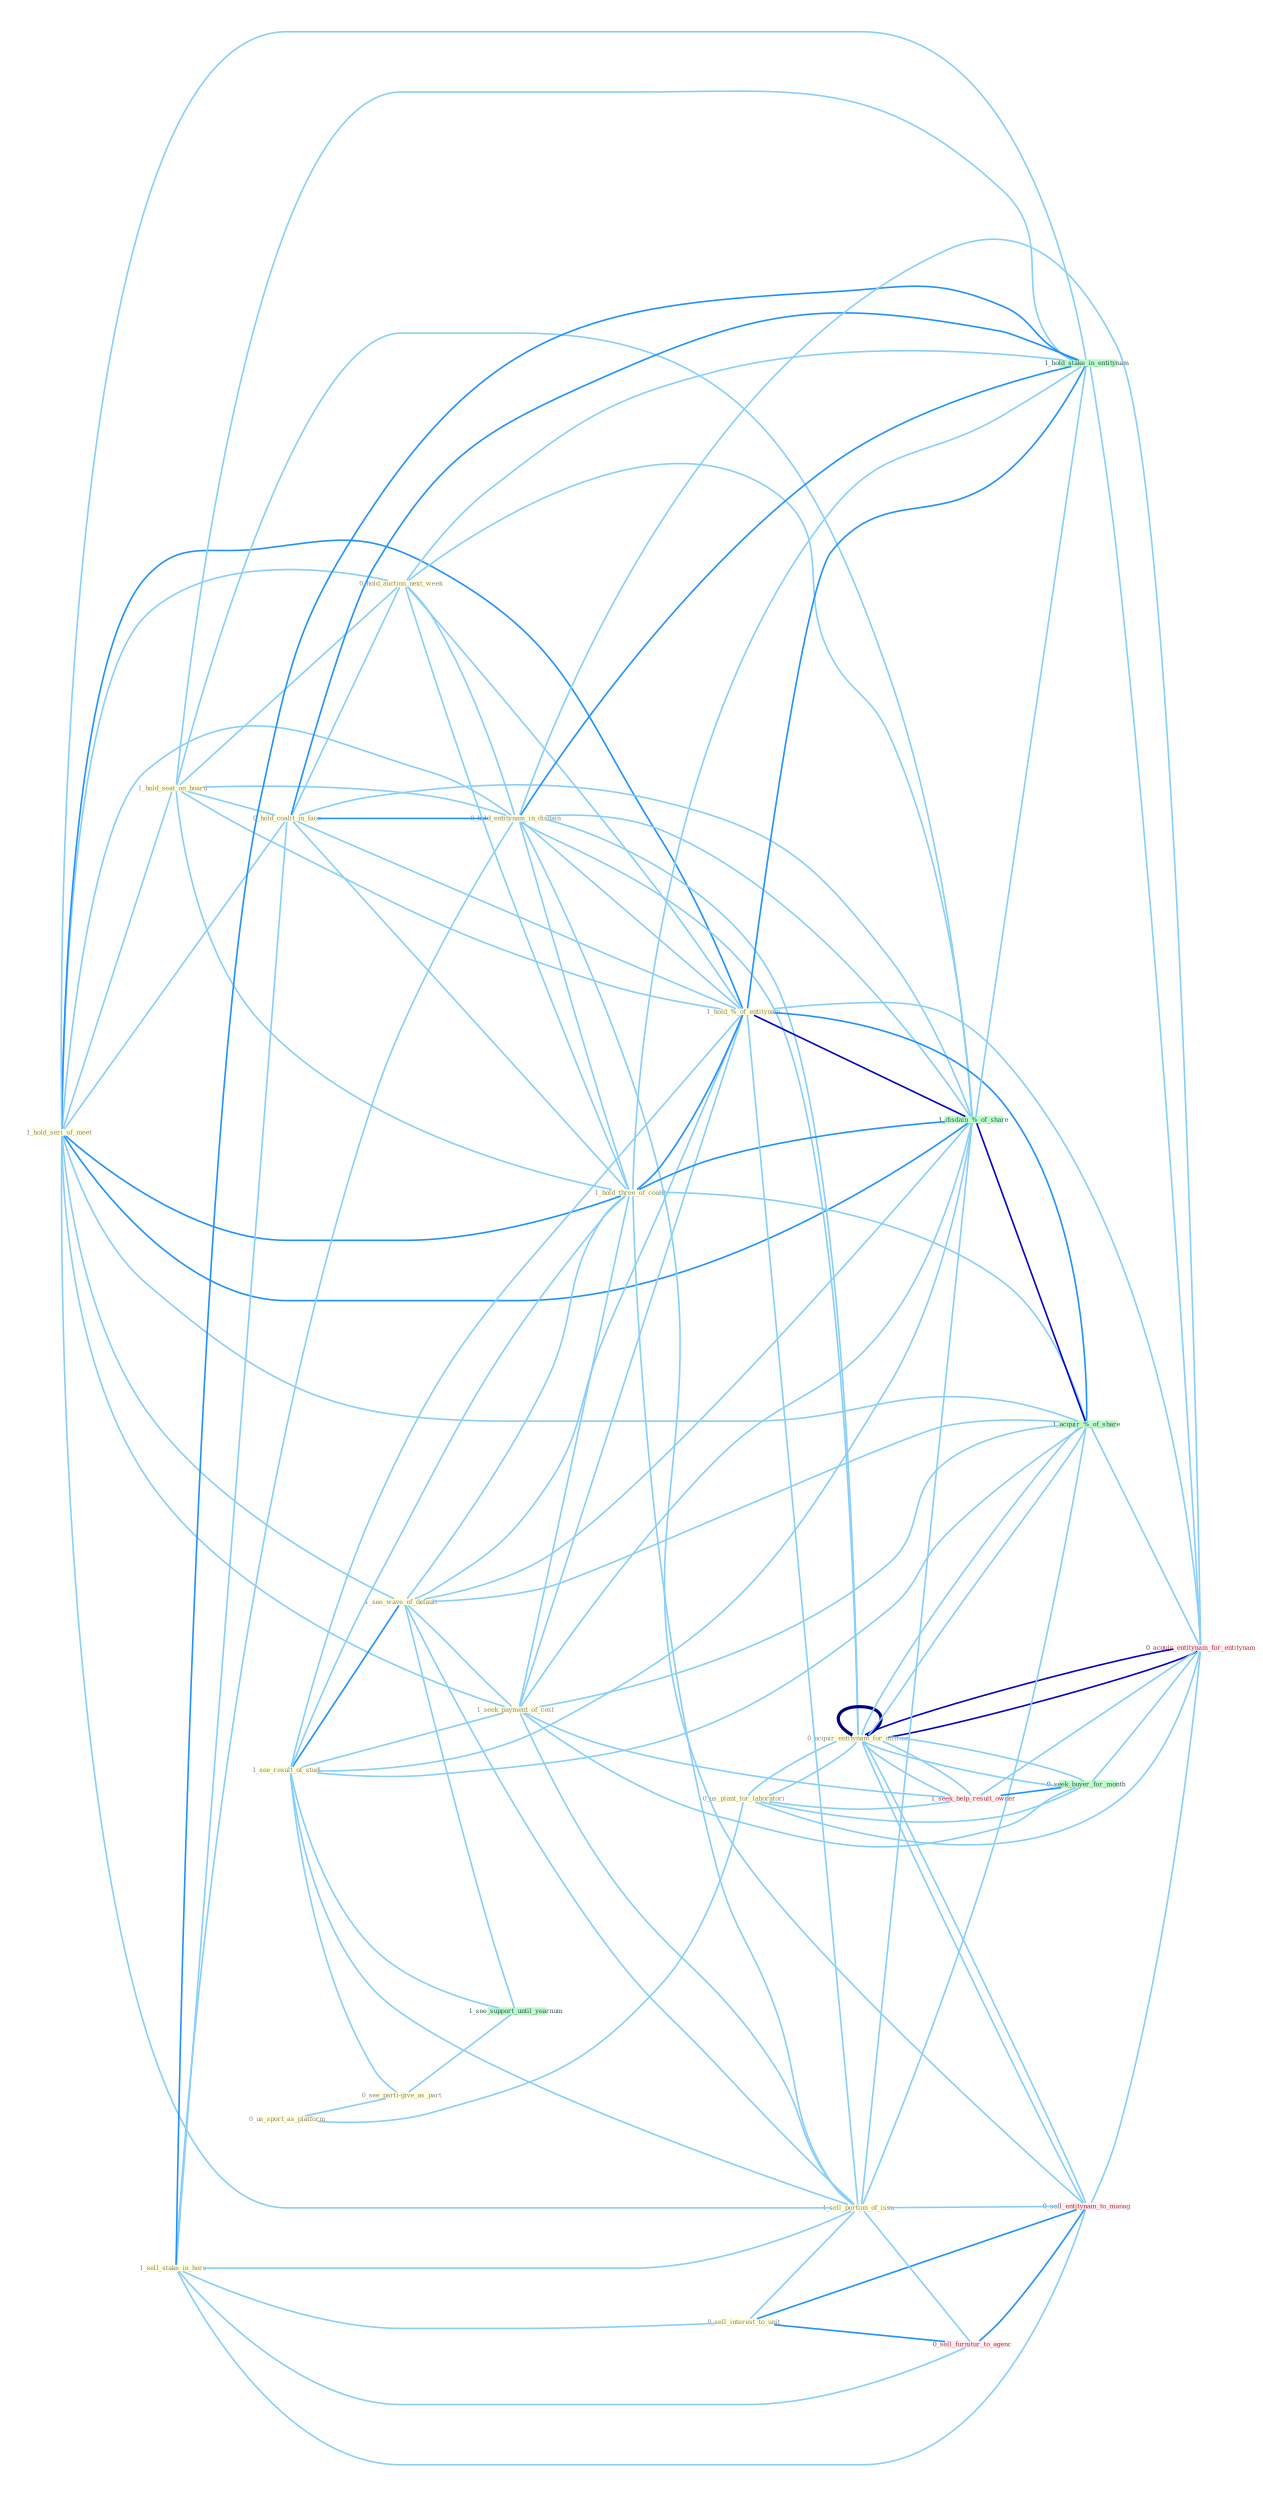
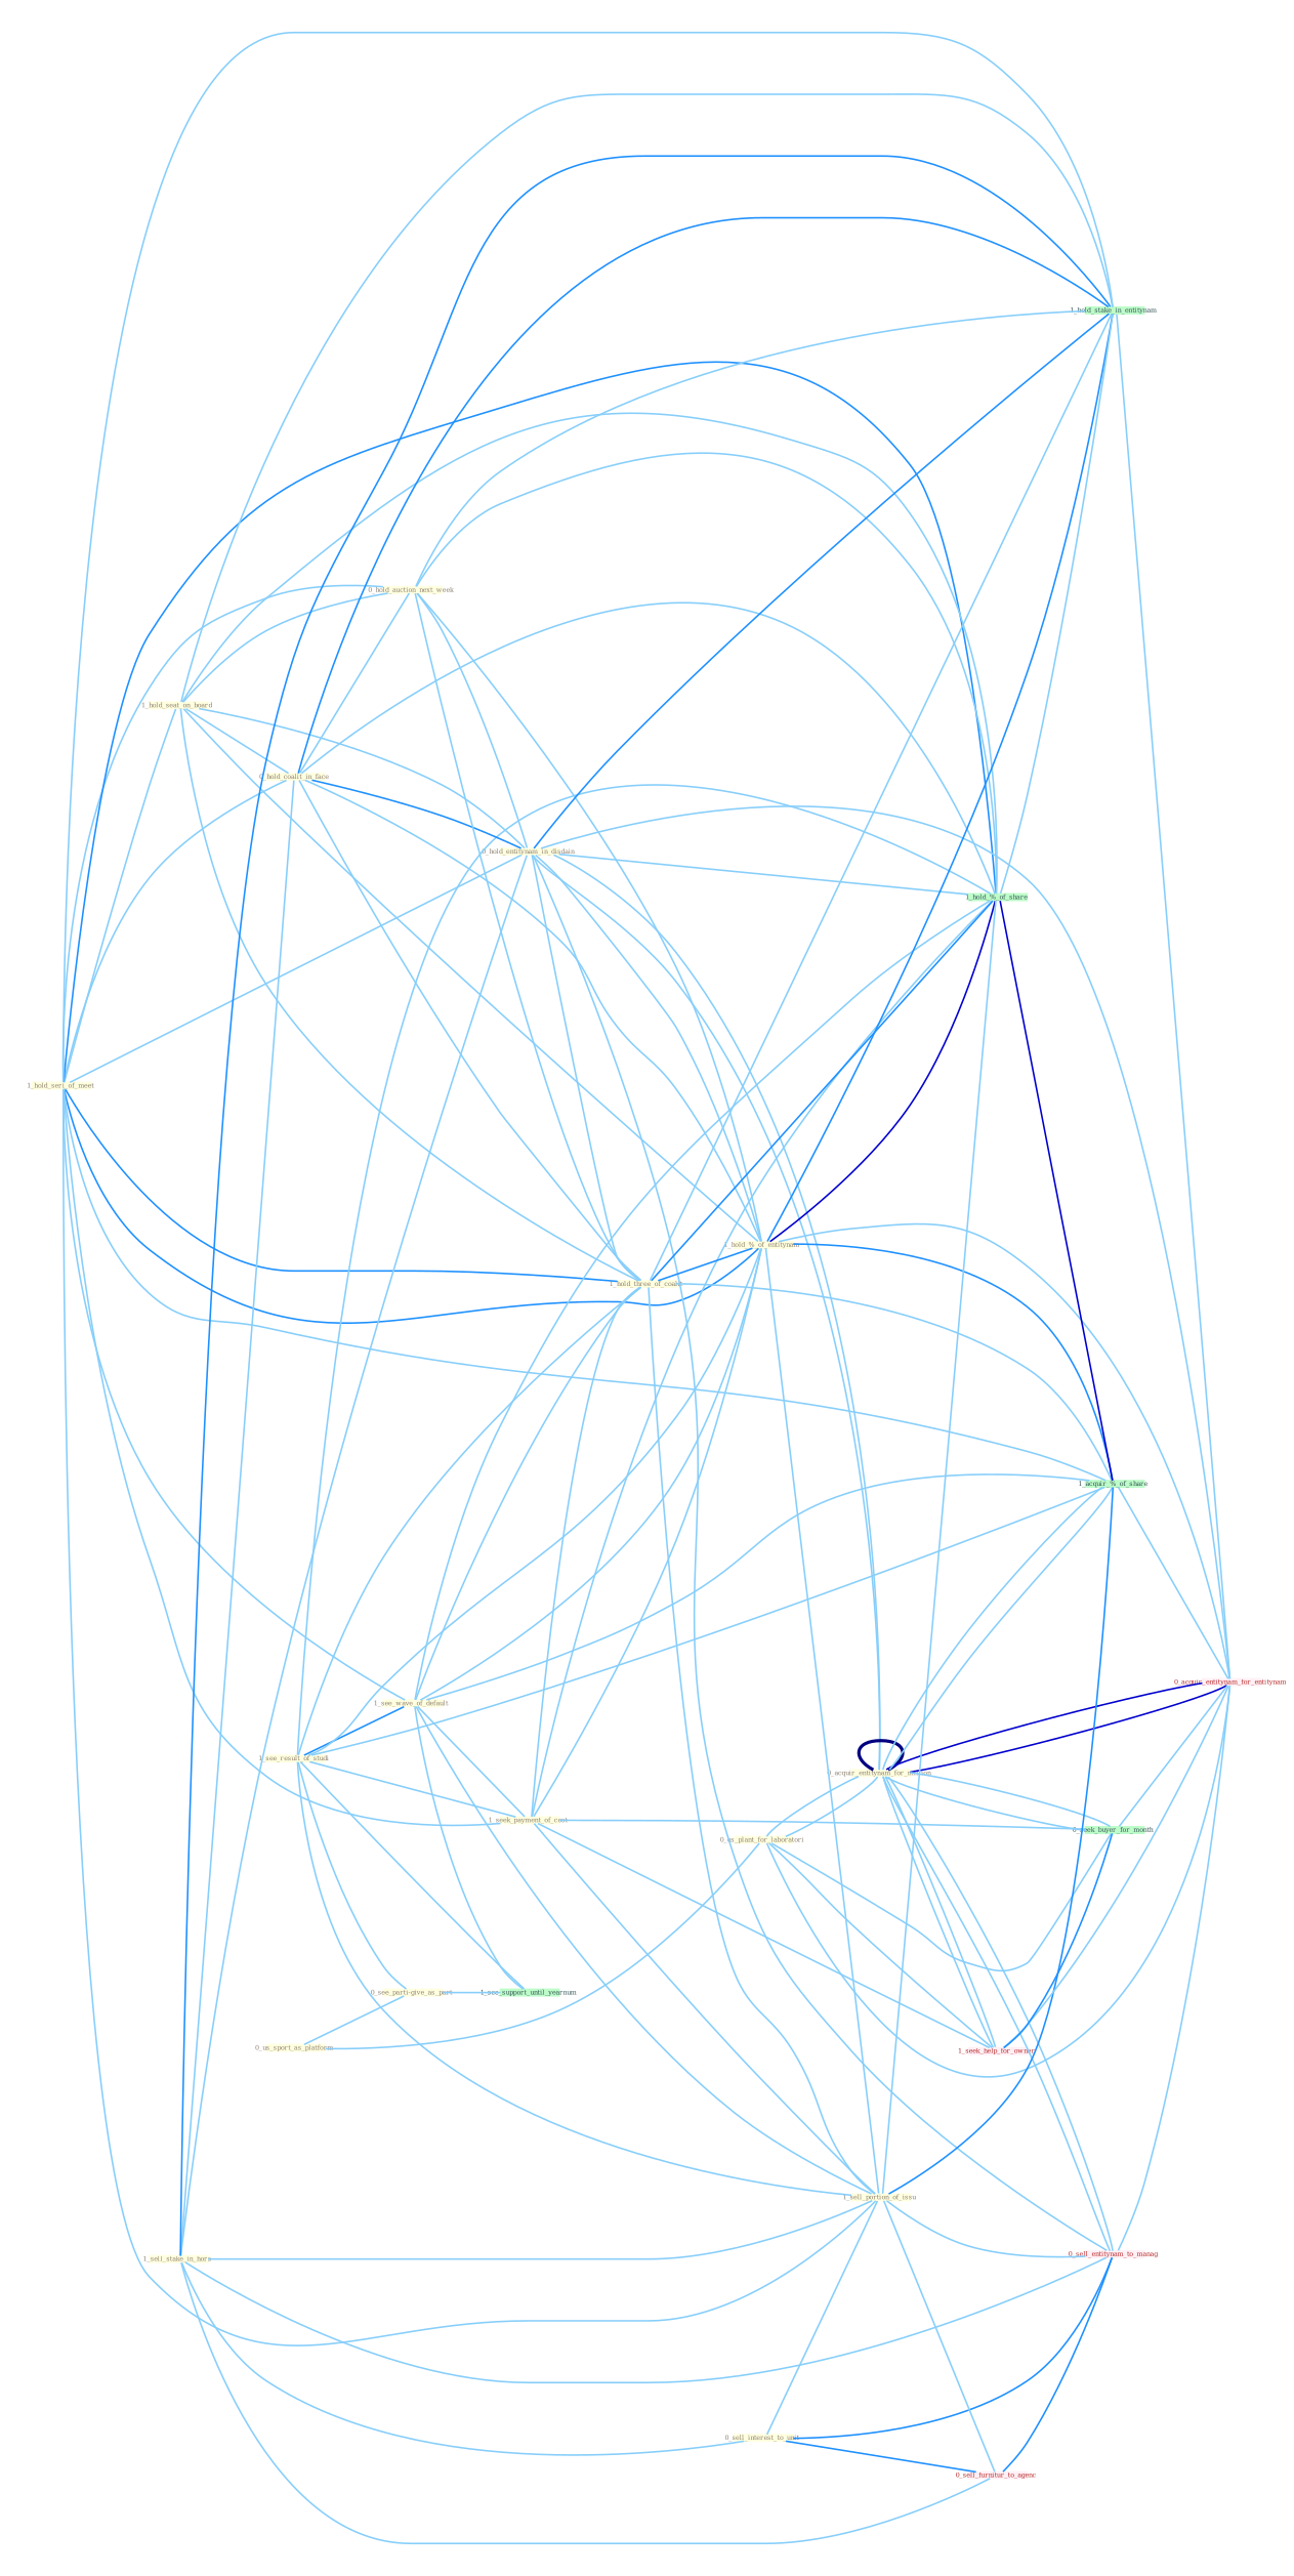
  graph {
    rankdir=LR
    node [color="#ffffe0" fixedsize=true fontcolor="#8b7d6b" fontsize=4 shape=polygon style=filled]
    edge [color="#87cefa" w=1]
    "1_hold_seri_of_meet " [height=.06 width=.5]
    "1_hold_seat_on_board " [height=.06 width=.5]
    "1_see_result_of_studi " [height=.06 width=.5]
    "1_sell_stake_in_hors " [height=.06 width=.5]
    "0_sell_interest_to_unit " [height=.06 width=.5]
    "0_us_sport_as_platform " [height=.06 width=.5]
    "0_hold_coalit_in_face " [height=.06 width=.5]
    "0_hold_auction_next_week " [height=.06 width=.5]
    "0_us_plant_for_laboratori " [height=.06 width=.5]
    "0_see_parti-give_as_part " [height=.06 width=.5]
    "0_hold_entitynam_in_disdain " [height=.06 width=.5]
    "0_acquir_entitynam_for_million " [height=.06 width=.5]
    "1_see_wave_of_default " [height=.06 width=.5]
    "1_seek_payment_of_cost " [height=.06 width=.5]
    n15 [height=.06 label="1_hold_three_of_coalit" width=.5]
    "1_hold_%_of_entitynam " [height=.06 width=.5]
    "1_sell_portion_of_issu " [height=.06 width=.5]
-   "1_seek_help_for_owner " [color="#fff0f5" fontcolor="#b22222" height=.06 width=.5 label="1_seek_help_result_owner"]
+   "1_seek_help_for_owner " [color="#fff0f5" fontcolor="#b22222" height=.06 width=.5]
    "0_sell_furnitur_to_agenc " [color="#fff0f5" fontcolor="#b22222" height=.06 width=.5]
    "0_sell_entitynam_to_manag " [color="#fff0f5" fontcolor="#b22222" height=.06 width=.5]
    "0_acquir_entitynam_for_entitynam " [color="#fff0f5" fontcolor="#b22222" height=.06 width=.5]
-   "1_hold_%_of_share " [color="#BDFCC9" fontcolor="#2f4f4f" height=.06 width=.5 label="1_disdain_%_of_share"]
+   "1_hold_%_of_share " [color="#BDFCC9" fontcolor="#2f4f4f" height=.06 width=.5]
    "1_hold_stake_in_entitynam " [color="#BDFCC9" fontcolor="#2f4f4f" height=.06 width=.5]
    "1_acquir_%_of_share " [color="#BDFCC9" fontcolor="#2f4f4f" height=.06 width=.5]
    "1_see_support_until_yearnum " [color="#BDFCC9" fontcolor="#2f4f4f" height=.06 width=.5]
    "0_seek_buyer_for_month " [color="#BDFCC9" fontcolor="#2f4f4f" height=.06 width=.5]
    subgraph sub_1 {
      "1_hold_seri_of_meet "
      "1_hold_seat_on_board "
      "1_see_result_of_studi "
      "1_sell_stake_in_hors "
      "0_sell_interest_to_unit "
      "0_us_sport_as_platform "
      "0_hold_coalit_in_face "
      "0_hold_auction_next_week "
      "0_us_plant_for_laboratori "
      "0_see_parti-give_as_part "
      "0_hold_entitynam_in_disdain "
      "0_acquir_entitynam_for_million "
      "1_see_wave_of_default "
      "1_seek_payment_of_cost "
      n15
      "1_hold_%_of_entitynam "
      "1_sell_portion_of_issu "
    }
    subgraph sub_2 {
      "1_seek_help_for_owner "
      "0_sell_furnitur_to_agenc "
      "0_sell_entitynam_to_manag "
      "0_acquir_entitynam_for_entitynam "
    }
    "1_hold_seri_of_meet " -- "1_hold_seat_on_board "
    "1_hold_seri_of_meet " -- "0_hold_coalit_in_face "
    "1_hold_seri_of_meet " -- "0_hold_auction_next_week "
    "1_hold_seri_of_meet " -- "0_hold_entitynam_in_disdain "
    "1_hold_seri_of_meet " -- "1_see_wave_of_default "
    "1_hold_seri_of_meet " -- "1_seek_payment_of_cost "
    "1_hold_seri_of_meet " -- n15 [color="#1e90ff" w=2]
    "1_hold_seri_of_meet " -- "1_hold_%_of_entitynam " [color="#1e90ff" w=2]
    "1_hold_seri_of_meet " -- "1_sell_portion_of_issu "
    "1_hold_seri_of_meet " -- "1_hold_%_of_share " [color="#1e90ff" w=2]
    "1_hold_seri_of_meet " -- "1_hold_stake_in_entitynam "
    "1_hold_seri_of_meet " -- "1_acquir_%_of_share "
    "1_hold_seat_on_board " -- "0_hold_coalit_in_face "
    "1_hold_seat_on_board " -- "0_hold_auction_next_week "
    "1_hold_seat_on_board " -- "0_hold_entitynam_in_disdain "
    "1_hold_seat_on_board " -- n15
    "1_hold_seat_on_board " -- "1_hold_%_of_entitynam "
    "1_hold_seat_on_board " -- "1_hold_%_of_share "
    "1_hold_seat_on_board " -- "1_hold_stake_in_entitynam "
    "1_see_result_of_studi " -- "0_see_parti-give_as_part "
    "1_see_result_of_studi " -- "1_see_wave_of_default " [color="#1e90ff" w=2]
    "1_see_result_of_studi " -- "1_seek_payment_of_cost "
    "1_see_result_of_studi " -- n15
    "1_see_result_of_studi " -- "1_hold_%_of_entitynam "
    "1_see_result_of_studi " -- "1_sell_portion_of_issu "
    "1_see_result_of_studi " -- "1_hold_%_of_share "
    "1_see_result_of_studi " -- "1_acquir_%_of_share "
    "1_see_result_of_studi " -- "1_see_support_until_yearnum "
    "1_sell_stake_in_hors " -- "0_sell_interest_to_unit "
    "1_sell_stake_in_hors " -- "0_hold_coalit_in_face "
    "1_sell_stake_in_hors " -- "0_hold_entitynam_in_disdain "
    "1_sell_stake_in_hors " -- "1_sell_portion_of_issu "
    "1_sell_stake_in_hors " -- "0_sell_furnitur_to_agenc "
    "1_sell_stake_in_hors " -- "0_sell_entitynam_to_manag "
    "1_sell_stake_in_hors " -- "1_hold_stake_in_entitynam " [color="#1e90ff" w=2]
    "0_sell_interest_to_unit " -- "1_sell_portion_of_issu "
    "0_sell_interest_to_unit " -- "0_sell_furnitur_to_agenc " [color="#1e90ff" w=2]
    "0_sell_interest_to_unit " -- "0_sell_entitynam_to_manag " [color="#1e90ff" w=2]
    "0_us_sport_as_platform " -- "0_us_plant_for_laboratori "
    "0_us_sport_as_platform " -- "0_see_parti-give_as_part "
    "0_hold_coalit_in_face " -- "0_hold_auction_next_week "
    "0_hold_coalit_in_face " -- "0_hold_entitynam_in_disdain " [color="#1e90ff" w=2]
    "0_hold_coalit_in_face " -- n15
    "0_hold_coalit_in_face " -- "1_hold_%_of_entitynam "
    "0_hold_coalit_in_face " -- "1_hold_%_of_share "
    "0_hold_coalit_in_face " -- "1_hold_stake_in_entitynam " [color="#1e90ff" w=2]
    "0_hold_auction_next_week " -- "0_hold_entitynam_in_disdain "
    "0_hold_auction_next_week " -- n15
    "0_hold_auction_next_week " -- "1_hold_%_of_entitynam "
    "0_hold_auction_next_week " -- "1_hold_%_of_share "
    "0_hold_auction_next_week " -- "1_hold_stake_in_entitynam "
    "0_us_plant_for_laboratori " -- "0_acquir_entitynam_for_million "
    "0_us_plant_for_laboratori " -- "0_acquir_entitynam_for_million "
    "0_us_plant_for_laboratori " -- "1_seek_help_for_owner "
    "0_us_plant_for_laboratori " -- "0_acquir_entitynam_for_entitynam "
    "0_us_plant_for_laboratori " -- "0_seek_buyer_for_month "
    "0_see_parti-give_as_part " -- "1_see_support_until_yearnum "
    "0_hold_entitynam_in_disdain " -- "0_acquir_entitynam_for_million "
    "0_hold_entitynam_in_disdain " -- "0_acquir_entitynam_for_million "
    "0_hold_entitynam_in_disdain " -- n15
    "0_hold_entitynam_in_disdain " -- "1_hold_%_of_entitynam "
    "0_hold_entitynam_in_disdain " -- "0_sell_entitynam_to_manag "
    "0_hold_entitynam_in_disdain " -- "0_acquir_entitynam_for_entitynam "
    "0_hold_entitynam_in_disdain " -- "1_hold_%_of_share "
    "0_hold_entitynam_in_disdain " -- "1_hold_stake_in_entitynam " [color="#1e90ff" w=2]
    "0_acquir_entitynam_for_million " -- "0_acquir_entitynam_for_million " [color="#000080" style=bold w=4]
    "0_acquir_entitynam_for_million " -- "1_seek_help_for_owner "
    "0_acquir_entitynam_for_million " -- "1_seek_help_for_owner "
    "0_acquir_entitynam_for_million " -- "0_sell_entitynam_to_manag "
    "0_acquir_entitynam_for_million " -- "0_sell_entitynam_to_manag "
    "0_acquir_entitynam_for_million " -- "0_acquir_entitynam_for_entitynam " [color="#0000cd" w=3]
    "0_acquir_entitynam_for_million " -- "0_acquir_entitynam_for_entitynam " [color="#0000cd" w=3]
    "0_acquir_entitynam_for_million " -- "1_acquir_%_of_share "
    "0_acquir_entitynam_for_million " -- "1_acquir_%_of_share "
    "0_acquir_entitynam_for_million " -- "0_seek_buyer_for_month "
    "0_acquir_entitynam_for_million " -- "0_seek_buyer_for_month "
    "1_see_wave_of_default " -- "1_seek_payment_of_cost "
    "1_see_wave_of_default " -- n15
    "1_see_wave_of_default " -- "1_hold_%_of_entitynam "
    "1_see_wave_of_default " -- "1_sell_portion_of_issu "
    "1_see_wave_of_default " -- "1_hold_%_of_share "
    "1_see_wave_of_default " -- "1_acquir_%_of_share "
    "1_see_wave_of_default " -- "1_see_support_until_yearnum "
    "1_seek_payment_of_cost " -- n15
    "1_seek_payment_of_cost " -- "1_hold_%_of_entitynam "
    "1_seek_payment_of_cost " -- "1_sell_portion_of_issu "
    "1_seek_payment_of_cost " -- "1_seek_help_for_owner "
    "1_seek_payment_of_cost " -- "1_hold_%_of_share "
-   "1_seek_payment_of_cost " -- "1_acquir_%_of_share "
    "1_seek_payment_of_cost " -- "0_seek_buyer_for_month "
    n15 -- "1_hold_%_of_entitynam " [color="#1e90ff" w=2]
    n15 -- "1_sell_portion_of_issu "
    n15 -- "1_hold_%_of_share " [color="#1e90ff" w=2]
    n15 -- "1_hold_stake_in_entitynam "
    n15 -- "1_acquir_%_of_share "
    "1_hold_%_of_entitynam " -- "1_sell_portion_of_issu "
    "1_hold_%_of_entitynam " -- "0_acquir_entitynam_for_entitynam "
    "1_hold_%_of_entitynam " -- "1_hold_%_of_share " [color="#0000cd" w=3]
    "1_hold_%_of_entitynam " -- "1_hold_stake_in_entitynam " [color="#1e90ff" w=2]
    "1_hold_%_of_entitynam " -- "1_acquir_%_of_share " [color="#1e90ff" w=2]
    "1_sell_portion_of_issu " -- "0_sell_furnitur_to_agenc "
    "1_sell_portion_of_issu " -- "0_sell_entitynam_to_manag "
    "1_sell_portion_of_issu " -- "1_hold_%_of_share "
-   "1_sell_portion_of_issu " -- "1_acquir_%_of_share "
+   "1_sell_portion_of_issu " -- "1_acquir_%_of_share " [color="#1e90ff"]
    "1_seek_help_for_owner " -- "0_acquir_entitynam_for_entitynam "
    "1_seek_help_for_owner " -- "0_seek_buyer_for_month " [color="#1e90ff" w=2]
    "0_sell_furnitur_to_agenc " -- "0_sell_entitynam_to_manag " [color="#1e90ff" w=2]
    "0_sell_entitynam_to_manag " -- "0_acquir_entitynam_for_entitynam "
    "1_hold_%_of_share " -- "1_hold_stake_in_entitynam "
    "1_hold_%_of_share " -- "1_acquir_%_of_share " [color="#0000cd" w=3]
    "1_hold_stake_in_entitynam " -- "0_acquir_entitynam_for_entitynam "
    "1_acquir_%_of_share " -- "0_acquir_entitynam_for_entitynam "
    "0_seek_buyer_for_month " -- "0_acquir_entitynam_for_entitynam "
  }
